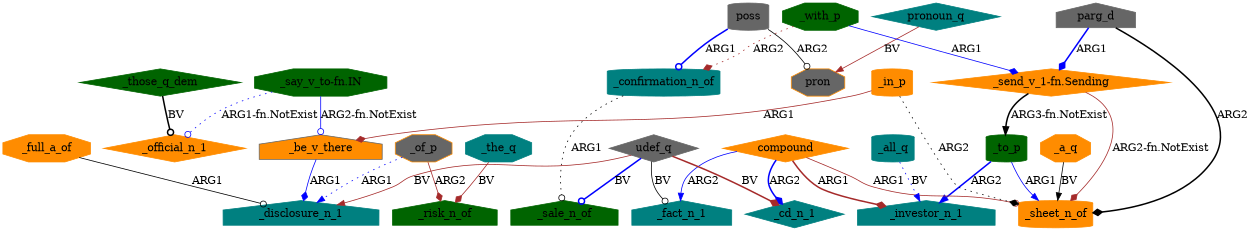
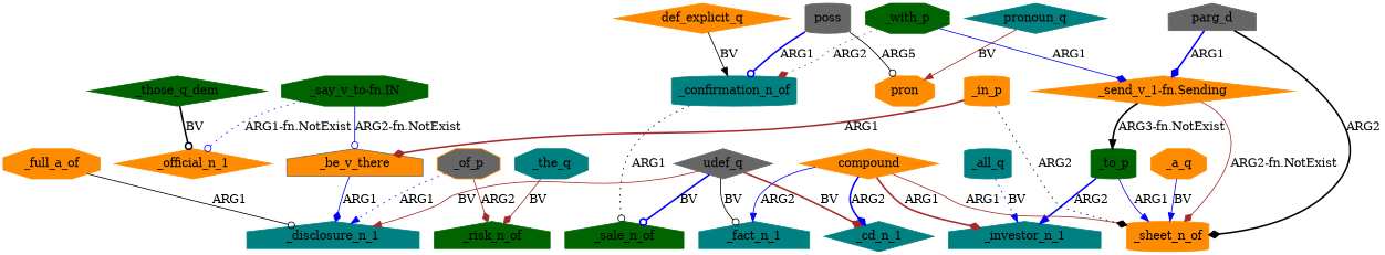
  digraph {
    node [color=darkorange shape=diamond style=filled]
    edge [arrowhead=diamond color=blue style=solid]
    _be_v_there [color=gray40 fillcolor=darkorange shape=house]
    _disclosure_n_1 [color=teal shape=house]
    _confirmation_n_of [color=teal shape=cylinder]
+   def_explicit_q
    _sale_n_of [color=darkgreen shape=house]
    _to_p [color=darkgreen shape=cylinder]
    _investor_n_1 [color=teal shape=house]
    _sheet_n_of [shape=cylinder]
    poss [color=gray40 shape=cylinder]
-   pron [shape=octagon fillcolor=gray40]
+   pron [shape=octagon]
    compound
    _cd_n_1 [color=teal]
    _fact_n_1 [color=teal shape=house]
    udef_q [color=gray40]
    _those_q_dem [color=darkgreen]
    _official_n_1
    _a_q [shape=octagon]
    "_send_v_1-fn.Sending"
    pronoun_q [color=teal]
    _of_p [fillcolor=gray40 shape=octagon]
    _risk_n_of [color=darkgreen shape=house]
    "_say_v_to-fn.IN" [color=darkgreen shape=octagon]
    _all_q [color=teal shape=cylinder]
    parg_d [color=gray40 shape=house]
    _full_a_of [shape=octagon]
    _in_p [shape=cylinder]
    _with_p [color=darkgreen shape=octagon]
    _the_q [color=teal shape=octagon]
    _be_v_there -> _disclosure_n_1 [label=ARG1]
    _confirmation_n_of -> _sale_n_of [arrowhead=odot color=black label=ARG1 style=dotted]
+   def_explicit_q -> _confirmation_n_of [arrowhead=normal color=black label=BV]
    _to_p -> _investor_n_1 [arrowhead=normal label=ARG2 style=bold]
    _to_p -> _sheet_n_of [arrowhead=normal label=ARG1]
    poss -> _confirmation_n_of [arrowhead=odot label=ARG1 style=bold]
-   poss -> pron [arrowhead=odot color=black label=ARG2]
+   poss -> pron [arrowhead=odot color=black label=ARG5]
    compound -> _investor_n_1 [color=brown label=ARG1 style=bold]
-   compound -> _sheet_n_of [arrowhead=odot color=brown label=ARG1]
+   compound -> _sheet_n_of [color=brown label=ARG1]
    compound -> _cd_n_1 [label=ARG2 style=bold]
    compound -> _fact_n_1 [arrowhead=normal label=ARG2]
    udef_q -> _disclosure_n_1 [arrowhead=normal color=brown label=BV]
    udef_q -> _sale_n_of [arrowhead=odot label=BV style=bold]
    udef_q -> _cd_n_1 [color=brown label=BV style=bold]
    udef_q -> _fact_n_1 [arrowhead=odot color=black label=BV]
    _those_q_dem -> _official_n_1 [arrowhead=odot color=black label=BV style=bold]
-   _a_q -> _sheet_n_of [arrowhead=normal color=black label=BV]
+   _a_q -> _sheet_n_of [arrowhead=normal label=BV]
    "_send_v_1-fn.Sending" -> _to_p [arrowhead=normal color=black label="ARG3-fn.NotExist" style=bold]
    "_send_v_1-fn.Sending" -> _sheet_n_of [color=brown label="ARG2-fn.NotExist"]
    pronoun_q -> pron [arrowhead=normal color=brown label=BV]
    _of_p -> _disclosure_n_1 [arrowhead=normal label=ARG1 style=dotted]
    _of_p -> _risk_n_of [color=brown label=ARG2]
    "_say_v_to-fn.IN" -> _be_v_there [arrowhead=odot label="ARG2-fn.NotExist"]
    "_say_v_to-fn.IN" -> _official_n_1 [arrowhead=odot label="ARG1-fn.NotExist" style=dotted]
    _all_q -> _investor_n_1 [arrowhead=normal label=BV style=dotted]
    parg_d -> _sheet_n_of [color=black label=ARG2 style=bold]
    parg_d -> "_send_v_1-fn.Sending" [label=ARG1 style=bold]
    _full_a_of -> _disclosure_n_1 [arrowhead=odot color=black label=ARG1]
-   _in_p -> _be_v_there [color=brown label=ARG1]
+   _in_p -> _be_v_there [color=brown label=ARG1 style=bold]
    _in_p -> _sheet_n_of [color=black label=ARG2 style=dotted]
    _with_p -> _confirmation_n_of [color=brown label=ARG2 style=dotted]
    _with_p -> "_send_v_1-fn.Sending" [label=ARG1]
    _the_q -> _risk_n_of [color=brown label=BV]
  }
